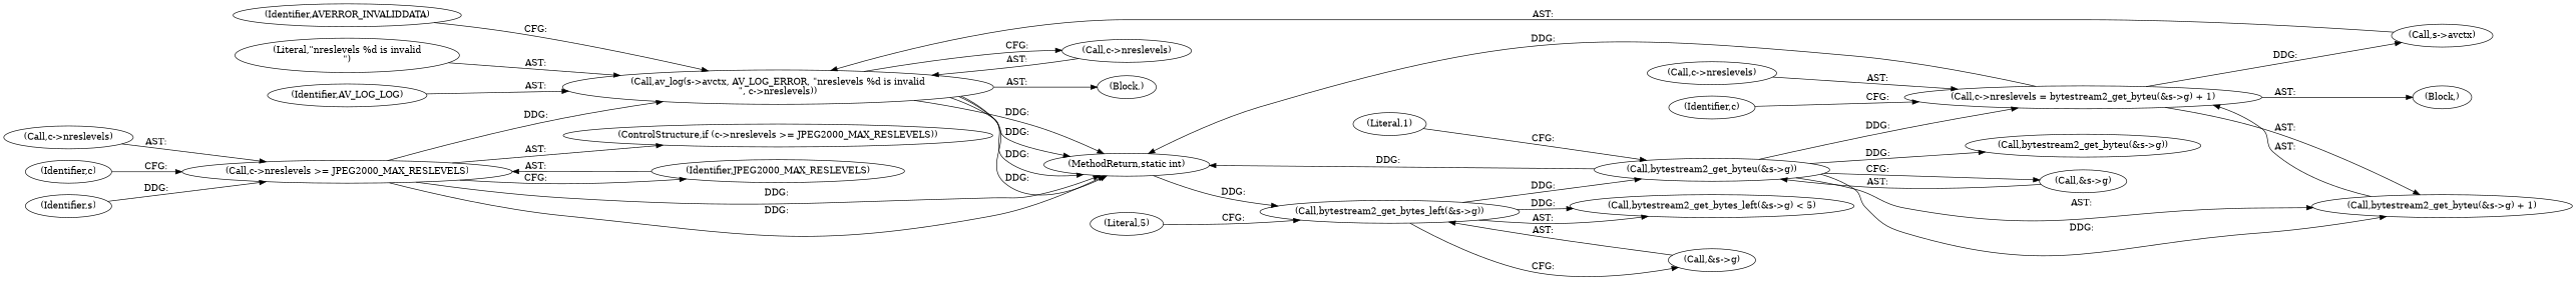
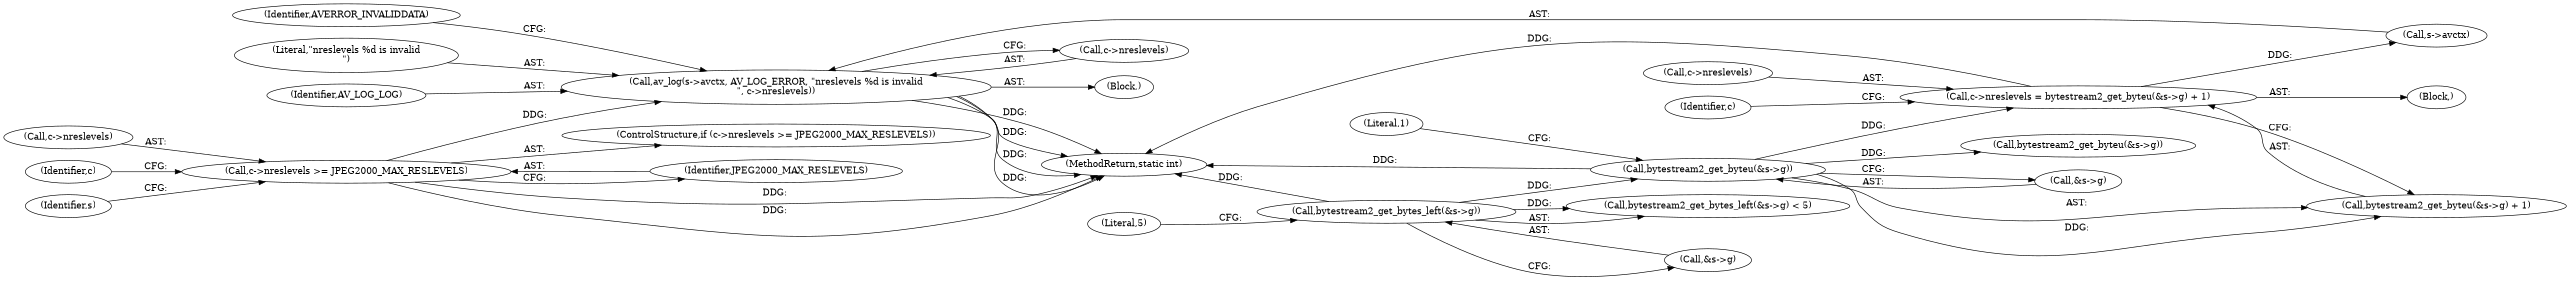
  digraph {
    rankdir=LR
    n1 [label="(Call,av_log(s->avctx, AV_LOG_ERROR, \"nreslevels %d is invalid\n\", c->nreslevels))"]
    n2 [label="(Call,c->nreslevels)"]
    n3 [label="(Block,)"]
    n4 [label="(MethodReturn,static int)"]
    n5 [label="(Call,c->nreslevels >= JPEG2000_MAX_RESLEVELS)"]
    n6 [label="(ControlStructure,if (c->nreslevels >= JPEG2000_MAX_RESLEVELS))"]
    n7 [label="(Identifier,JPEG2000_MAX_RESLEVELS)"]
    n8 [label="(Call,c->nreslevels = bytestream2_get_byteu(&s->g) + 1)"]
    n9 [label="(Block,)"]
    n10 [label="(Call,bytestream2_get_byteu(&s->g) + 1)"]
    n11 [label="(Call,s->avctx)"]
    n12 [label="(Call,bytestream2_get_byteu(&s->g))"]
    n13 [label="(Call,&s->g)"]
    n14 [label="(Call,bytestream2_get_byteu(&s->g))"]
    n15 [label="(Call,bytestream2_get_bytes_left(&s->g))"]
    n16 [label="(Call,bytestream2_get_bytes_left(&s->g) < 5)"]
    n17 [label="(Call,&s->g)"]
    n18 [label="(Call,c->nreslevels)"]
    n19 [label="(Identifier,AVERROR_INVALIDDATA)"]
    n20 [label="(Call,c->nreslevels)"]
    n21 [label="(Identifier,c)"]
    n22 [label="(Literal,\"nreslevels %d is invalid\n\")"]
    n23 [label="(Identifier,AV_LOG_LOG)"]
    n24 [label="(Identifier,s)"]
    n25 [label="(Literal,5)"]
    n26 [label="(Literal,1)"]
    n27 [label="(Identifier,c)"]
    n1 -> n2 [label="CFG: "]
    n1 -> n3 [label="AST: "]
    n1 -> n4 [label="DDG: "]
    n1 -> n4 [label="DDG: "]
    n1 -> n4 [label="DDG: "]
    n1 -> n4 [label="DDG: "]
    n2 -> n1 [label="AST: "]
    n5 -> n1 [label="DDG: "]
    n5 -> n4 [label="DDG: "]
    n5 -> n4 [label="DDG: "]
    n5 -> n6 [label="AST: "]
    n5 -> n7 [label="CFG: "]
    n7 -> n5 [label="AST: "]
    n8 -> n4 [label="DDG: "]
    n8 -> n9 [label="AST: "]
-   n8 -> n10 [label="AST: "]
+   n8 -> n10 [label="CFG: "]
    n8 -> n11 [label="DDG: "]
    n10 -> n8 [label="AST: "]
    n11 -> n1 [label="AST: "]
    n12 -> n4 [label="DDG: "]
    n12 -> n8 [label="DDG: "]
    n12 -> n10 [label="AST: "]
    n12 -> n10 [label="DDG: "]
    n12 -> n13 [label="CFG: "]
    n12 -> n14 [label="DDG: "]
    n13 -> n12 [label="AST: "]
-   n4 -> n15 [label="DDG: "]
+   n15 -> n4 [label="DDG: "]
    n15 -> n12 [label="DDG: "]
    n15 -> n16 [label="AST: "]
    n15 -> n16 [label="DDG: "]
    n15 -> n17 [label="CFG: "]
    n17 -> n15 [label="AST: "]
    n18 -> n5 [label="AST: "]
    n19 -> n1 [label="CFG: "]
    n20 -> n8 [label="AST: "]
    n21 -> n5 [label="CFG: "]
    n22 -> n1 [label="AST: "]
    n23 -> n1 [label="AST: "]
-   n24 -> n5 [label="DDG: "]
+   n24 -> n5 [label="CFG: "]
    n25 -> n15 [label="CFG: "]
    n26 -> n12 [label="CFG: "]
    n27 -> n8 [label="CFG: "]
  }
